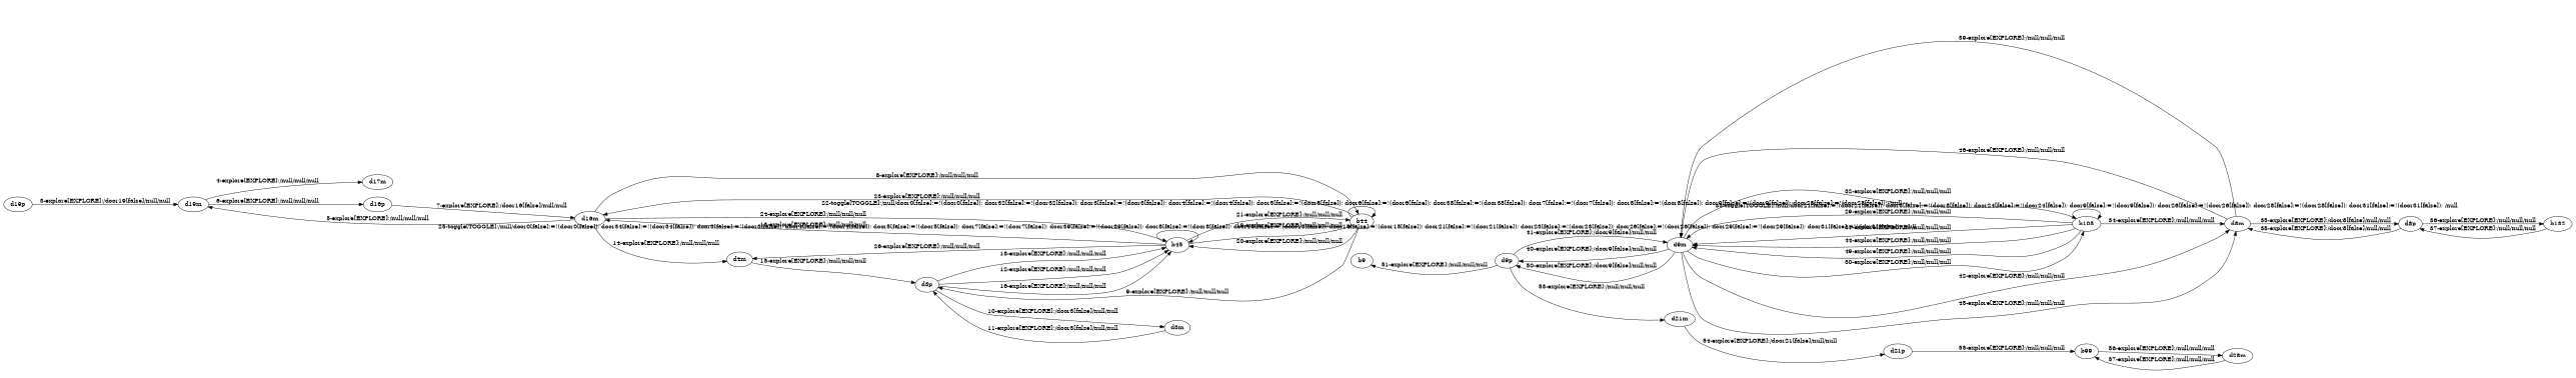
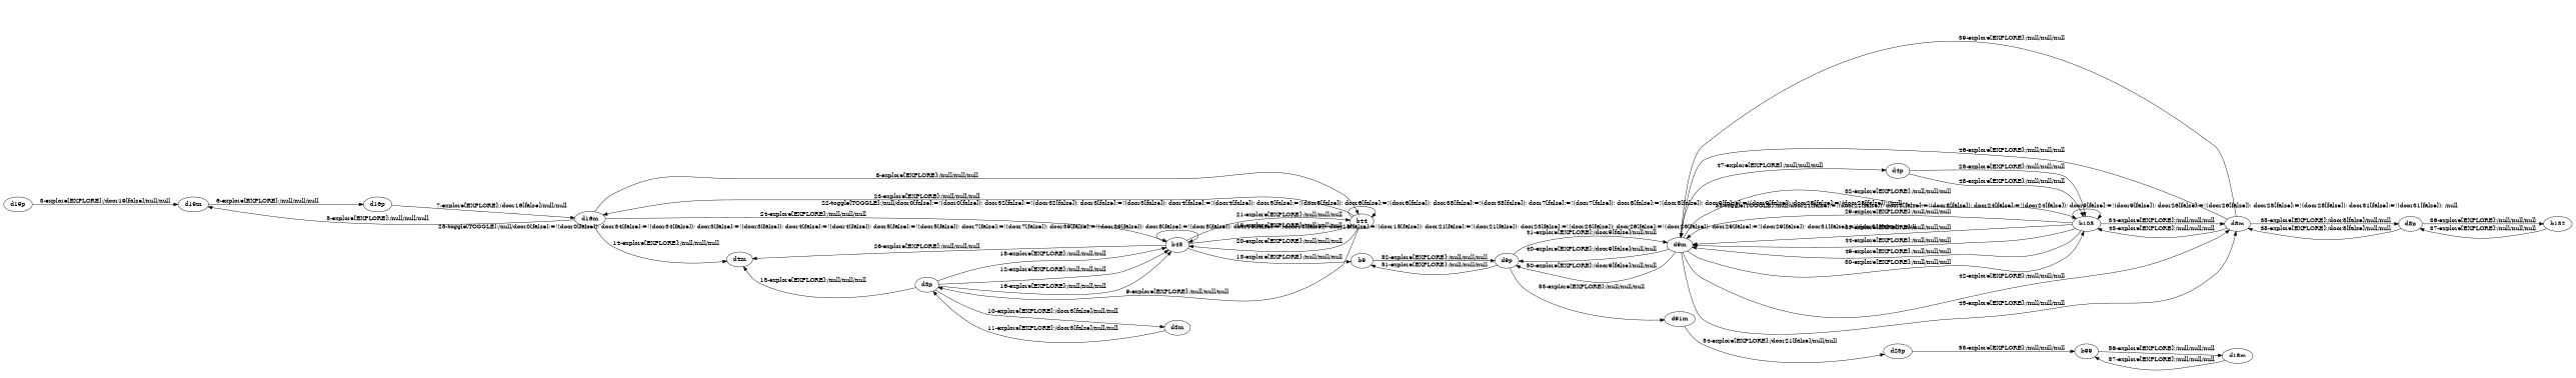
  digraph {
    rankdir=LR
    d19p
    d19m
-   d17m
    d16p
    d16m
    b44
    b45
    d4m
    d3p
    d3m
+   d4p
    b105
    d9m
    d8m
    d9p
    d8p
    b9
-   d21m
+   d21m [label=d91m]
    b132
-   d21p
+   d21p [label=d23p]
    b99
-   d28m
+   d28m [label=d18m]
    d19p -> d19m [label="3-explore[EXPLORE];/door19[false]/null/null"]
-   d19m -> d17m [label="4-explore[EXPLORE];/null/null/null"]
    d19m -> d16p [label="6-explore[EXPLORE];/null/null/null"]
    d16p -> d16m [label="7-explore[EXPLORE];/door16[false]/null/null"]
    d16m -> d19m [label="5-explore[EXPLORE];/null/null/null"]
    d16m -> b44 [label="8-explore[EXPLORE];/null/null/null"]
    d16m -> b45 [label="24-explore[EXPLORE];/null/null/null"]
    d16m -> d4m [label="14-explore[EXPLORE];/null/null/null"]
    b44 -> d16m [label="23-explore[EXPLORE];/null/null/null"]
    b44 -> b44 [label="22-toggle[TOGGLE];/null/door0[false]:=!(door0[false]); door32[false]:=!(door32[false]); door3[false]:=!(door3[false]); door4[false]:=!(door4[false]); door5[false]:=!(door5[false]); door6[false]:=!(door6[false]); door38[false]:=!(door38[false]); door7[false]:=!(door7[false]); door8[false]:=!(door8[false]); door9[false]:=!(door9[false]); door28[false]:=!(door28[false]); /null"]
    b44 -> b45 [label="20-explore[EXPLORE];/null/null/null"]
    b44 -> d3p [label="9-explore[EXPLORE];/null/null/null"]
-   b45 -> d16m [label="13-explore[EXPLORE];/null/null/null"]
+   b45 -> b9 [label="13-explore[EXPLORE];/null/null/null"]
    b45 -> b44 [label="19-explore[EXPLORE];/null/null/null"]
    b45 -> b44 [label="21-explore[EXPLORE];/null/null/null"]
    b45 -> b45 [label="25-toggle[TOGGLE];/null/door0[false]:=!(door0[false]); door34[false]:=!(door34[false]); door3[false]:=!(door3[false]); door4[false]:=!(door4[false]); door5[false]:=!(door5[false]); door7[false]:=!(door7[false]); door39[false]:=!(door39[false]); door8[false]:=!(door8[false]); door13[false]:=!(door13[false]); door15[false]:=!(door15[false]); door21[false]:=!(door21[false]); door23[false]:=!(door23[false]); door26[false]:=!(door26[false]); door29[false]:=!(door29[false]); door31[false]:=!(door31[false]); /null"]
    b45 -> d4m [label="26-explore[EXPLORE];/null/null/null"]
-   d4m -> d3p [label="15-explore[EXPLORE];/null/null/null"]
+   d3p -> d4m [label="15-explore[EXPLORE];/null/null/null"]
    d3p -> b45 [label="12-explore[EXPLORE];/null/null/null"]
    d3p -> b45 [label="16-explore[EXPLORE];/null/null/null"]
    d3p -> b45 [label="18-explore[EXPLORE];/null/null/null"]
    d3p -> d3m [label="10-explore[EXPLORE];/door3[false]/null/null"]
    d3m -> d3p [label="11-explore[EXPLORE];/door3[false]/null/null"]
+   d4p -> b105 [label="28-explore[EXPLORE];/null/null/null"]
+   d4p -> b105 [label="48-explore[EXPLORE];/null/null/null"]
    b105 -> b105 [label="33-toggle[TOGGLE];/null/door21[false]:=!(door21[false]); door8[false]:=!(door8[false]); door24[false]:=!(door24[false]); door9[false]:=!(door9[false]); door26[false]:=!(door26[false]); door28[false]:=!(door28[false]); door31[false]:=!(door31[false]); /null"]
    b105 -> d9m [label="29-explore[EXPLORE];/null/null/null"]
    b105 -> d9m [label="31-explore[EXPLORE];/null/null/null"]
    b105 -> d9m [label="44-explore[EXPLORE];/null/null/null"]
    b105 -> d9m [label="49-explore[EXPLORE];/null/null/null"]
    b105 -> d8m [label="34-explore[EXPLORE];/null/null/null"]
+   d9m -> d4p [label="47-explore[EXPLORE];/null/null/null"]
    d9m -> b105 [label="30-explore[EXPLORE];/null/null/null"]
    d9m -> b105 [label="32-explore[EXPLORE];/null/null/null"]
    d9m -> d8m [label="42-explore[EXPLORE];/null/null/null"]
    d9m -> d8m [label="45-explore[EXPLORE];/null/null/null"]
    d9m -> d9p [label="40-explore[EXPLORE];/door9[false]/null/null"]
    d9m -> d9p [label="50-explore[EXPLORE];/door9[false]/null/null"]
+   d8m -> b105 [label="43-explore[EXPLORE];/null/null/null"]
    d8m -> d9m [label="39-explore[EXPLORE];/null/null/null"]
    d8m -> d9m [label="46-explore[EXPLORE];/null/null/null"]
    d8m -> d8p [label="35-explore[EXPLORE];/door8[false]/null/null"]
    d9p -> d9m [label="41-explore[EXPLORE];/door9[false]/null/null"]
    d9p -> b9 [label="51-explore[EXPLORE];/null/null/null"]
    d9p -> d21m [label="53-explore[EXPLORE];/null/null/null"]
    d8p -> d8m [label="38-explore[EXPLORE];/door8[false]/null/null"]
    d8p -> b132 [label="36-explore[EXPLORE];/null/null/null"]
+   b9 -> d9p [label="52-explore[EXPLORE];/null/null/null"]
    d21m -> d21p [label="54-explore[EXPLORE];/door21[false]/null/null"]
    b132 -> d8p [label="37-explore[EXPLORE];/null/null/null"]
    d21p -> b99 [label="55-explore[EXPLORE];/null/null/null"]
    b99 -> d28m [label="56-explore[EXPLORE];/null/null/null"]
    d28m -> b99 [label="57-explore[EXPLORE];/null/null/null"]
  }
